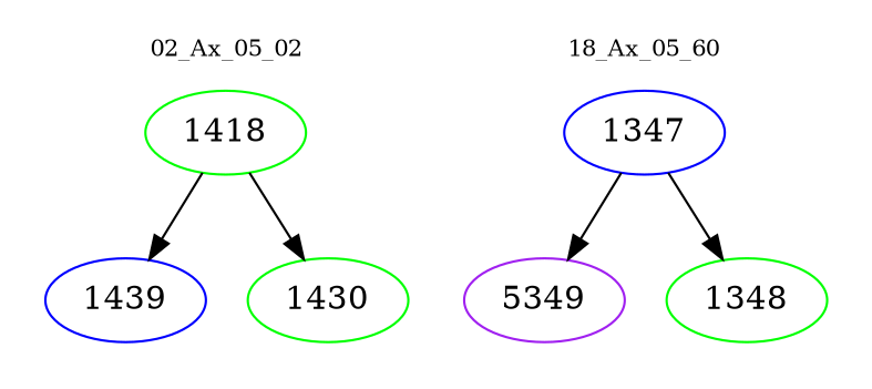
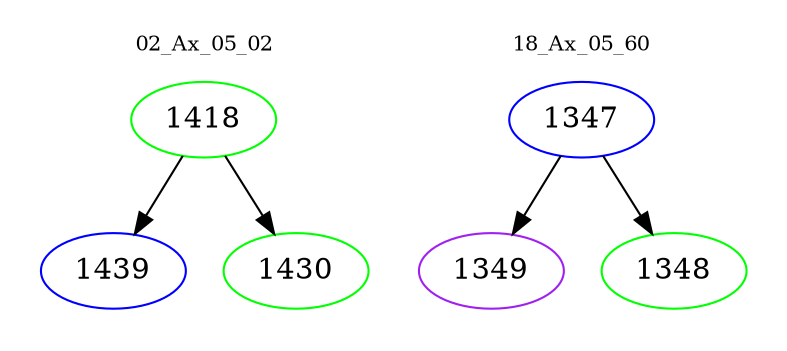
  digraph {
    node [color=green]
    edge [color=black]
    n1 [label=1418]
    n2 [color=blue label=1439]
    n3 [label=1430]
    n4 [color=blue label=1347]
-   n5 [color=purple label=5349]
+   n5 [color=purple label=1349]
    n6 [label=1348]
    subgraph cluster_1 {
      color=white
      fontsize=10
      label="02_Ax_05_02"
      n1
      n2
      n3
    }
    subgraph cluster_2 {
      color=white
      fontsize=10
      label="18_Ax_05_60"
      n4
      n5
      n6
    }
    n1 -> n2
    n1 -> n3
    n4 -> n5
    n4 -> n6
  }
